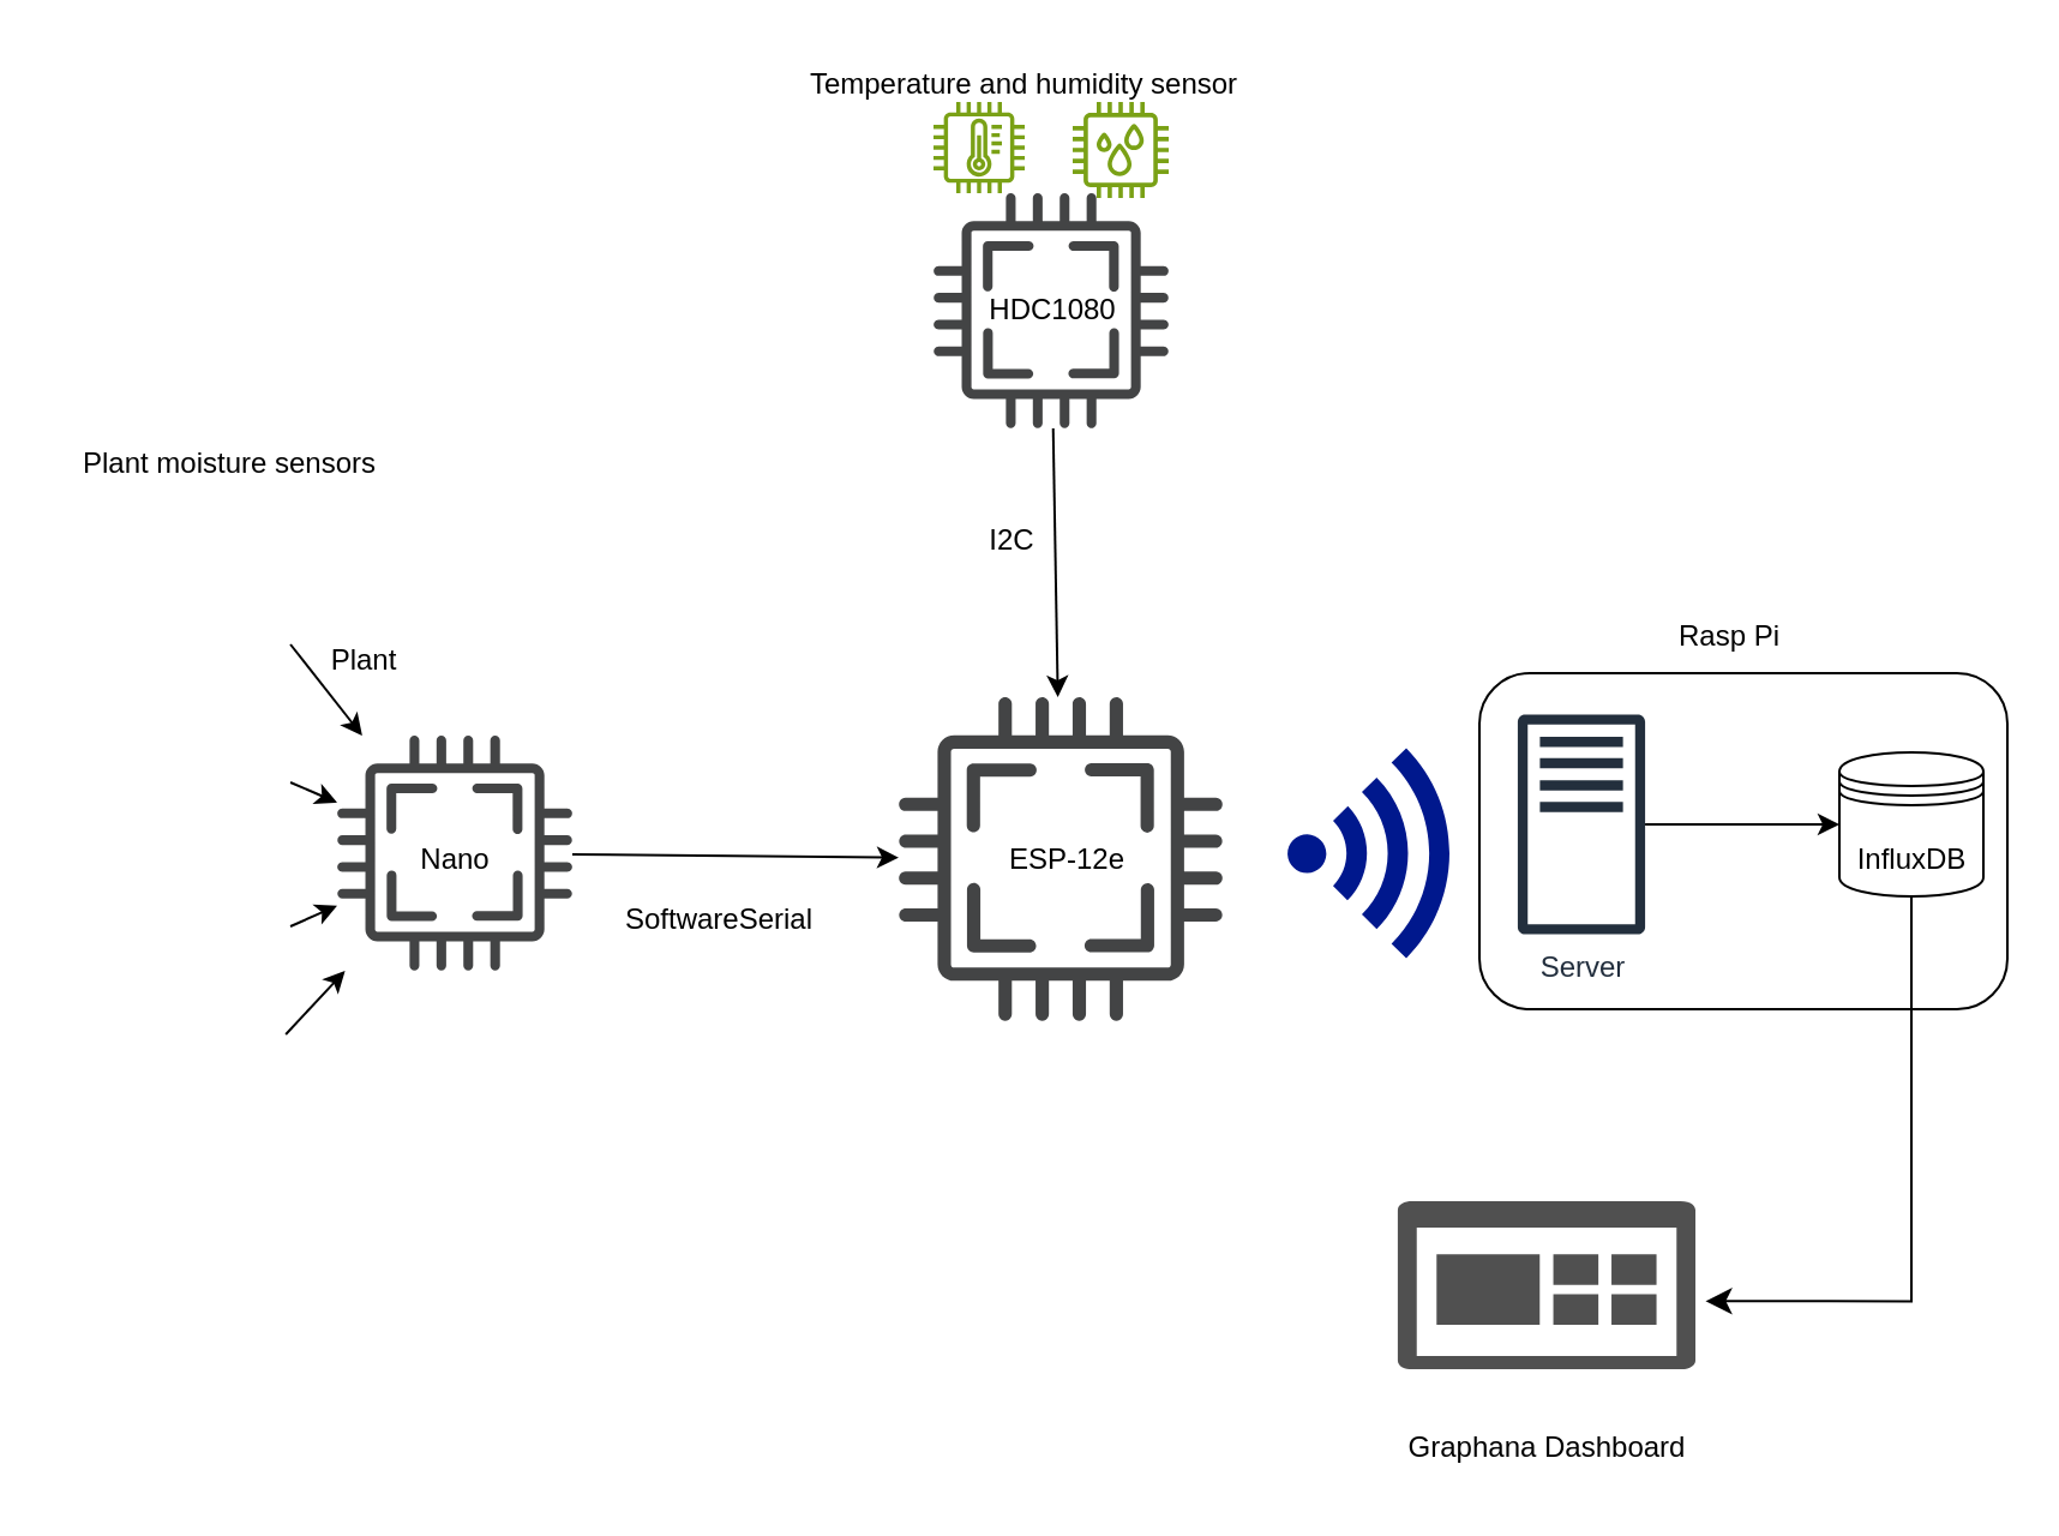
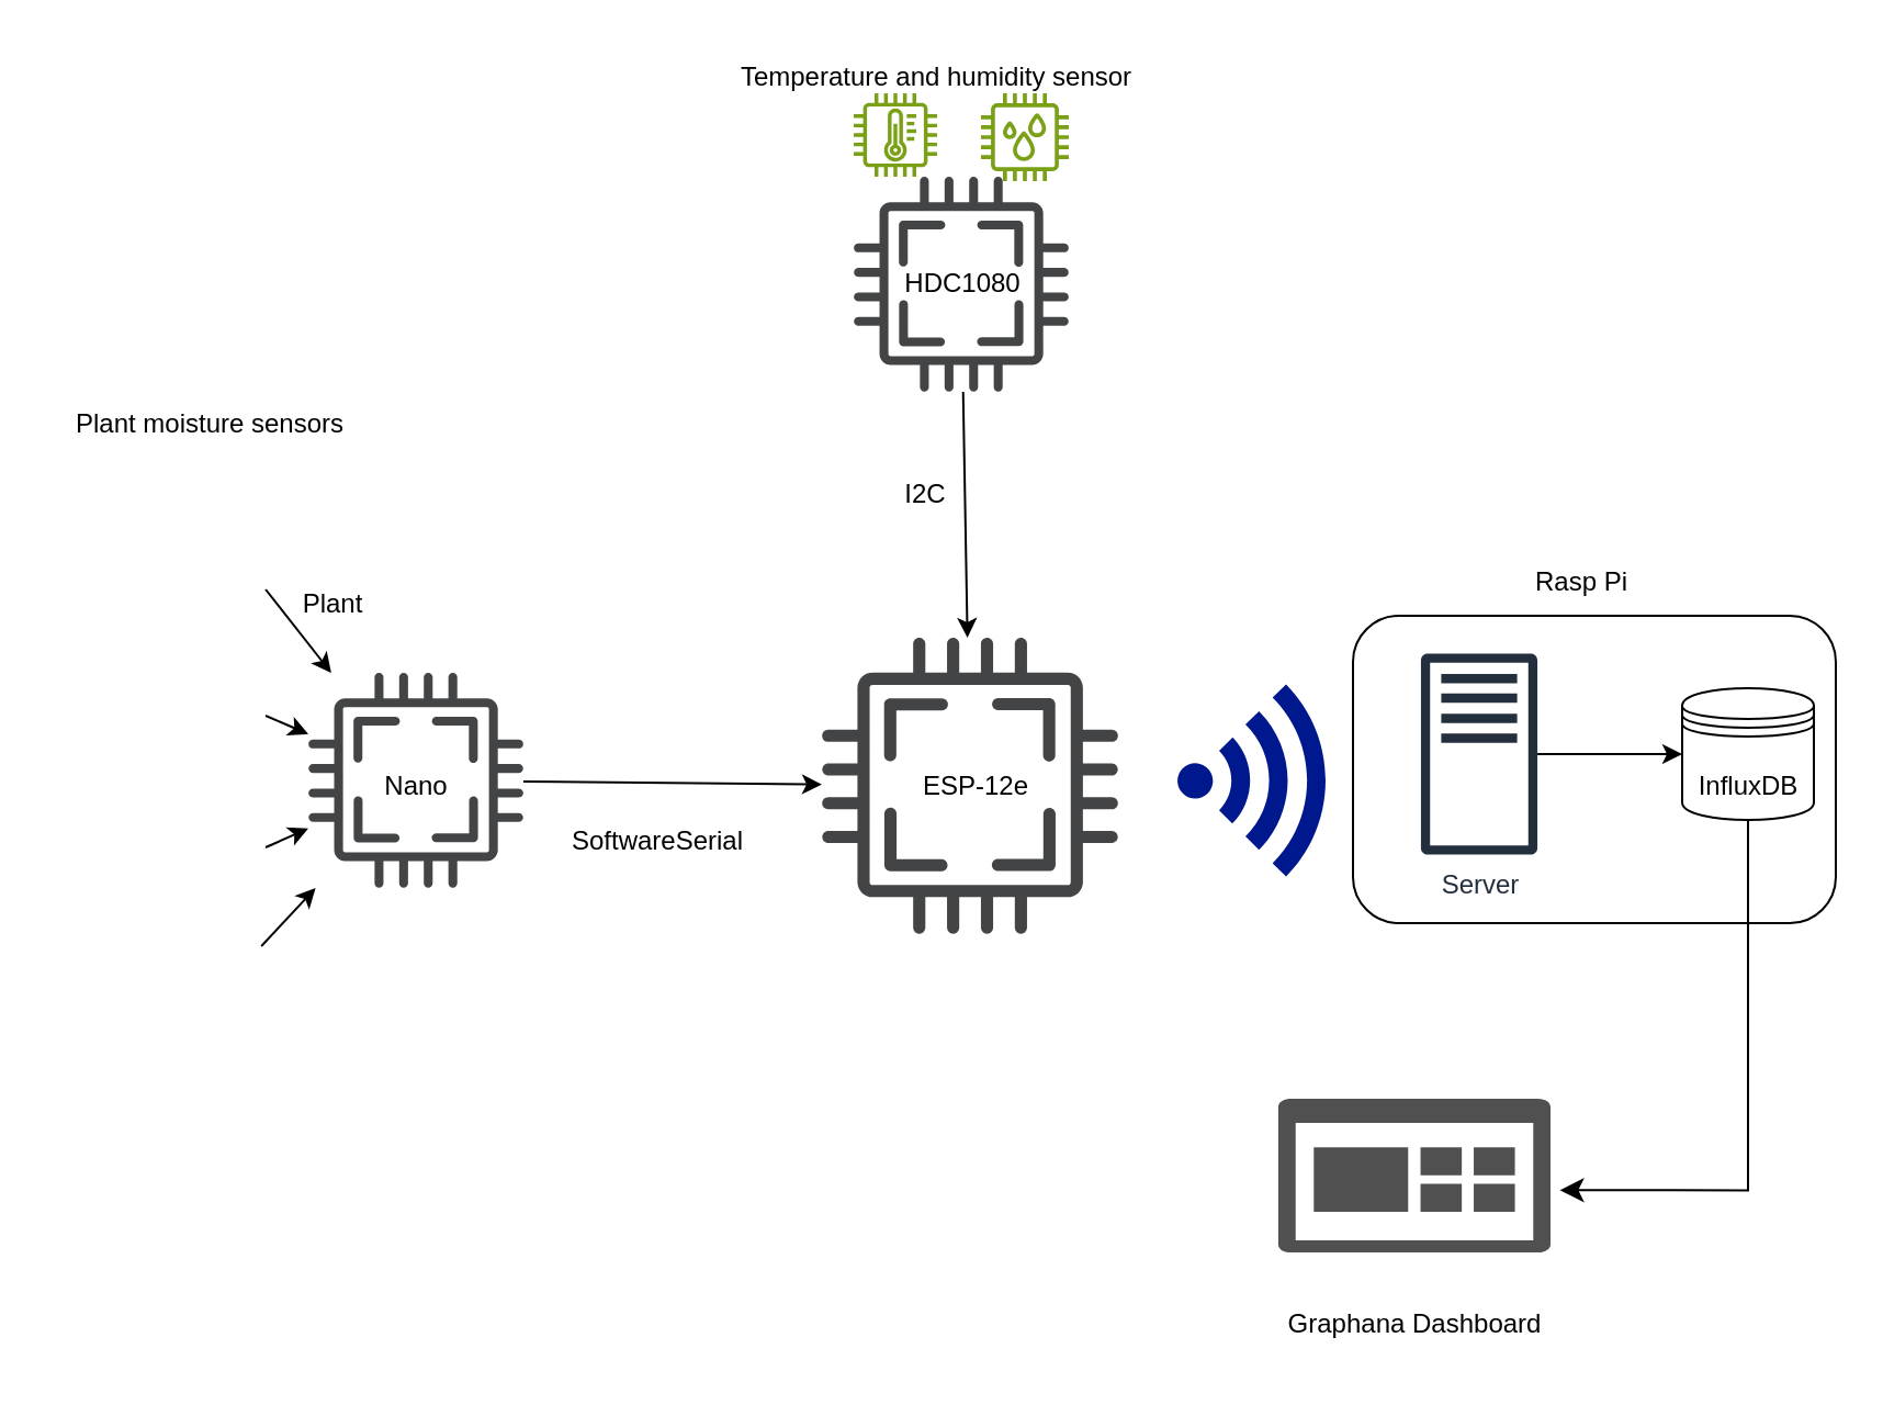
  <mxCell id="0" />
  <mxCell id="1" parent="0" />
  <mxCell id="2" value="" style="shape=image;html=1;verticalAlign=top;verticalLabelPosition=bottom;labelBackgroundColor=#ffffff;imageAspect=0;aspect=fixed;image=https://cdn0.iconfinder.com/data/icons/evericons-24px-vol-1/24/drop-128.png" vertex="1" parent="1"><mxGeometry x="92.53" y="246" width="18" height="18" as="geometry" /></mxCell>
  <mxCell id="3" value="" style="shape=image;html=1;verticalAlign=top;verticalLabelPosition=bottom;labelBackgroundColor=#ffffff;imageAspect=0;aspect=fixed;image=https://cdn0.iconfinder.com/data/icons/green-world/80/Green_World-14-128.png" vertex="1" parent="1"><mxGeometry x="62.53" y="210" width="58" height="58" as="geometry" /></mxCell>
  <mxCell id="4" value="ESP-12e" style="text;html=1;align=center;verticalAlign=middle;resizable=0;points=[];autosize=1;strokeColor=none;fillColor=none;" vertex="1" parent="1"><mxGeometry x="409" y="342.5" width="70" height="30" as="geometry" /></mxCell>
  <mxCell id="5" value="" style="sketch=0;pointerEvents=1;shadow=0;dashed=0;html=1;strokeColor=none;fillColor=#434445;aspect=fixed;labelPosition=center;verticalLabelPosition=bottom;verticalAlign=top;align=center;outlineConnect=0;shape=mxgraph.vvd.cpu;" vertex="1" parent="1"><mxGeometry x="374" y="290" width="135" height="135" as="geometry" /></mxCell>
  <mxCell id="6" value="Nano" style="text;html=1;align=center;verticalAlign=middle;resizable=0;points=[];autosize=1;strokeColor=none;fillColor=none;" vertex="1" parent="1"><mxGeometry x="164" y="342.5" width="50" height="30" as="geometry" /></mxCell>
  <mxCell id="7" value="" style="sketch=0;pointerEvents=1;shadow=0;dashed=0;html=1;strokeColor=none;fillColor=#434445;aspect=fixed;labelPosition=center;verticalLabelPosition=bottom;verticalAlign=top;align=center;outlineConnect=0;shape=mxgraph.vvd.cpu;" vertex="1" parent="1"><mxGeometry x="140" y="306" width="98" height="98" as="geometry" /></mxCell>
  <mxCell id="8" value="SoftwareSerial" style="text;html=1;align=center;verticalAlign=middle;resizable=0;points=[];autosize=1;strokeColor=none;fillColor=none;" vertex="1" parent="1"><mxGeometry x="249" y="368" width="100" height="30" as="geometry" /></mxCell>
  <mxCell id="9" value="HDC1080" style="text;html=1;align=center;verticalAlign=middle;resizable=0;points=[];autosize=1;strokeColor=none;fillColor=none;" vertex="1" parent="1"><mxGeometry x="397.5" y="114" width="80" height="30" as="geometry" /></mxCell>
  <mxCell id="10" value="" style="sketch=0;pointerEvents=1;shadow=0;dashed=0;html=1;strokeColor=none;fillColor=#434445;aspect=fixed;labelPosition=center;verticalLabelPosition=bottom;verticalAlign=top;align=center;outlineConnect=0;shape=mxgraph.vvd.cpu;" vertex="1" parent="1"><mxGeometry x="388.5" y="80" width="98" height="98" as="geometry" /></mxCell>
  <mxCell id="11" value="I2C" style="text;html=1;align=center;verticalAlign=middle;resizable=0;points=[];autosize=1;strokeColor=none;fillColor=none;" vertex="1" parent="1"><mxGeometry x="401" y="210" width="40" height="30" as="geometry" /></mxCell>
  <mxCell id="12" value="" style="edgeStyle=none;orthogonalLoop=1;jettySize=auto;html=1;rounded=0;" edge="1" parent="1" source="7" target="5"><mxGeometry width="100" relative="1" as="geometry"><mxPoint x="226" y="390" as="sourcePoint" /><mxPoint x="326" y="390" as="targetPoint" /><Array as="points" /></mxGeometry></mxCell>
  <mxCell id="13" value="" style="edgeStyle=none;orthogonalLoop=1;jettySize=auto;html=1;rounded=0;" edge="1" parent="1" source="10" target="5"><mxGeometry width="100" relative="1" as="geometry"><mxPoint x="356" y="230" as="sourcePoint" /><mxPoint x="456" y="230" as="targetPoint" /><Array as="points" /></mxGeometry></mxCell>
  <mxCell id="14" value="" style="shape=image;html=1;verticalAlign=top;verticalLabelPosition=bottom;labelBackgroundColor=#ffffff;imageAspect=0;aspect=fixed;image=https://cdn0.iconfinder.com/data/icons/evericons-24px-vol-1/24/drop-128.png" vertex="1" parent="1"><mxGeometry x="92.53" y="320" width="18" height="18" as="geometry" /></mxCell>
  <mxCell id="15" value="" style="shape=image;html=1;verticalAlign=top;verticalLabelPosition=bottom;labelBackgroundColor=#ffffff;imageAspect=0;aspect=fixed;image=https://cdn0.iconfinder.com/data/icons/green-world/80/Green_World-14-128.png" vertex="1" parent="1"><mxGeometry x="62.53" y="284" width="58" height="58" as="geometry" /></mxCell>
  <mxCell id="16" value="" style="shape=image;html=1;verticalAlign=top;verticalLabelPosition=bottom;labelBackgroundColor=#ffffff;imageAspect=0;aspect=fixed;image=https://cdn0.iconfinder.com/data/icons/evericons-24px-vol-1/24/drop-128.png" vertex="1" parent="1"><mxGeometry x="92.53" y="392.5" width="18" height="18" as="geometry" /></mxCell>
  <mxCell id="17" value="" style="shape=image;html=1;verticalAlign=top;verticalLabelPosition=bottom;labelBackgroundColor=#ffffff;imageAspect=0;aspect=fixed;image=https://cdn0.iconfinder.com/data/icons/green-world/80/Green_World-14-128.png" vertex="1" parent="1"><mxGeometry x="62.53" y="356.5" width="58" height="58" as="geometry" /></mxCell>
  <mxCell id="18" value="" style="shape=image;html=1;verticalAlign=top;verticalLabelPosition=bottom;labelBackgroundColor=#ffffff;imageAspect=0;aspect=fixed;image=https://cdn0.iconfinder.com/data/icons/evericons-24px-vol-1/24/drop-128.png" vertex="1" parent="1"><mxGeometry x="92.53" y="466.5" width="18" height="18" as="geometry" /></mxCell>
  <mxCell id="19" value="" style="shape=image;html=1;verticalAlign=top;verticalLabelPosition=bottom;labelBackgroundColor=#ffffff;imageAspect=0;aspect=fixed;image=https://cdn0.iconfinder.com/data/icons/green-world/80/Green_World-14-128.png" vertex="1" parent="1"><mxGeometry x="62.53" y="430.5" width="58" height="58" as="geometry" /></mxCell>
  <mxCell id="20" value="Plant moisture sensors" style="text;html=1;align=center;verticalAlign=middle;resizable=0;points=[];autosize=1;strokeColor=none;fillColor=none;" vertex="1" parent="1"><mxGeometry x="20" y="178" width="150" height="30" as="geometry" /></mxCell>
- <mxCell id="21" value="&lt;div&gt;Server&lt;/div&gt;&lt;div&gt;&lt;br&gt;&lt;/div&gt;" style="sketch=0;outlineConnect=0;fontColor=#232F3E;gradientColor=none;fillColor=#232F3D;strokeColor=none;dashed=0;verticalLabelPosition=bottom;verticalAlign=top;align=center;html=1;fontSize=12;fontStyle=0;aspect=fixed;pointerEvents=1;shape=mxgraph.aws4.traditional_server;" vertex="1" parent="1"><mxGeometry x="631.96" y="297" width="53.08" height="92" as="geometry" /></mxCell>
+ <mxCell id="21" value="&lt;div&gt;Server&lt;/div&gt;&lt;div&gt;&lt;br&gt;&lt;/div&gt;" style="sketch=0;outlineConnect=0;fontColor=#232F3E;gradientColor=none;fillColor=#232F3D;strokeColor=none;dashed=0;verticalLabelPosition=bottom;verticalAlign=top;align=center;html=1;fontSize=12;fontStyle=0;aspect=fixed;pointerEvents=1;shape=mxgraph.aws4.traditional_server;" vertex="1" parent="1"><mxGeometry x="646.96" y="297" width="53.08" height="92" as="geometry" /></mxCell>
  <mxCell id="22" value="" style="sketch=0;aspect=fixed;pointerEvents=1;shadow=0;dashed=0;html=1;strokeColor=none;labelPosition=center;verticalLabelPosition=bottom;verticalAlign=top;align=center;fillColor=#00188D;shape=mxgraph.mscae.enterprise.wireless_connection" vertex="1" parent="1"><mxGeometry x="536" y="311.25" width="73.5" height="87.5" as="geometry" /></mxCell>
  <mxCell id="23" value="" style="edgeStyle=none;orthogonalLoop=1;jettySize=auto;html=1;rounded=0;exitX=1;exitY=1;exitDx=0;exitDy=0;" edge="1" parent="1" source="3" target="7"><mxGeometry width="100" relative="1" as="geometry"><mxPoint x="82.53" y="254" as="sourcePoint" /><mxPoint x="136" y="300" as="targetPoint" /><Array as="points" /></mxGeometry></mxCell>
  <mxCell id="24" value="" style="edgeStyle=none;orthogonalLoop=1;jettySize=auto;html=1;rounded=0;" edge="1" parent="1" source="15" target="7"><mxGeometry width="100" relative="1" as="geometry"><mxPoint x="192.53" y="254" as="sourcePoint" /><mxPoint x="136.53" y="339.809" as="targetPoint" /><Array as="points" /></mxGeometry></mxCell>
  <mxCell id="25" value="" style="edgeStyle=none;orthogonalLoop=1;jettySize=auto;html=1;rounded=0;exitX=1;exitY=0.5;exitDx=0;exitDy=0;" edge="1" parent="1" source="17" target="7"><mxGeometry width="100" relative="1" as="geometry"><mxPoint x="92.53" y="444" as="sourcePoint" /><mxPoint x="136.53" y="381.438" as="targetPoint" /><Array as="points" /></mxGeometry></mxCell>
  <mxCell id="26" value="" style="edgeStyle=none;orthogonalLoop=1;jettySize=auto;html=1;rounded=0;" edge="1" parent="1" source="19" target="7"><mxGeometry width="100" relative="1" as="geometry"><mxPoint x="152.53" y="504" as="sourcePoint" /><mxPoint x="136.53" y="416.176" as="targetPoint" /><Array as="points" /></mxGeometry></mxCell>
  <mxCell id="27" value="&lt;div&gt;Temperature and humidity sensor&lt;/div&gt;" style="text;html=1;align=center;verticalAlign=middle;resizable=0;points=[];autosize=1;strokeColor=none;fillColor=none;" vertex="1" parent="1"><mxGeometry x="326" y="20" width="200" height="30" as="geometry" /></mxCell>
  <mxCell id="28" value="Rasp Pi" style="text;html=1;align=center;verticalAlign=middle;resizable=0;points=[];autosize=1;strokeColor=none;fillColor=none;" vertex="1" parent="1"><mxGeometry x="685.04" y="250" width="70" height="30" as="geometry" /></mxCell>
  <mxCell id="29" value="" style="shape=datastore;whiteSpace=wrap;html=1;" vertex="1" parent="1"><mxGeometry x="766" y="313" width="60" height="60" as="geometry" /></mxCell>
  <mxCell id="30" value="InfluxDB" style="text;html=1;align=center;verticalAlign=middle;resizable=0;points=[];autosize=1;strokeColor=none;fillColor=none;" vertex="1" parent="1"><mxGeometry x="761" y="342.5" width="70" height="30" as="geometry" /></mxCell>
  <mxCell id="31" value="" style="edgeStyle=none;orthogonalLoop=1;jettySize=auto;html=1;rounded=0;entryX=0;entryY=0.5;entryDx=0;entryDy=0;" edge="1" parent="1" source="21" target="29"><mxGeometry width="100" relative="1" as="geometry"><mxPoint x="676" y="410" as="sourcePoint" /><mxPoint x="776" y="410" as="targetPoint" /><Array as="points" /></mxGeometry></mxCell>
  <mxCell id="32" value="" style="sketch=0;pointerEvents=1;shadow=0;dashed=0;html=1;strokeColor=none;labelPosition=center;verticalLabelPosition=bottom;verticalAlign=top;align=center;fillColor=#505050;shape=mxgraph.mscae.oms.dashboard" vertex="1" parent="1"><mxGeometry x="581.96" y="500" width="124.04" height="70" as="geometry" /></mxCell>
  <mxCell id="33" value="" style="edgeStyle=segmentEdgeStyle;endArrow=classic;html=1;curved=0;rounded=0;endSize=8;startSize=8;sourcePerimeterSpacing=0;targetPerimeterSpacing=0;exitX=0.5;exitY=1;exitDx=0;exitDy=0;entryX=1.034;entryY=0.595;entryDx=0;entryDy=0;entryPerimeter=0;" edge="1" parent="1" source="29" target="32"><mxGeometry width="100" relative="1" as="geometry"><mxPoint x="756" y="530" as="sourcePoint" /><mxPoint x="816" y="550" as="targetPoint" /><Array as="points"><mxPoint x="796" y="542" /></Array></mxGeometry></mxCell>
  <mxCell id="34" value="Graphana Dashboard" style="text;html=1;align=center;verticalAlign=middle;resizable=0;points=[];autosize=1;strokeColor=none;fillColor=none;" vertex="1" parent="1"><mxGeometry x="573.98" y="588" width="140" height="30" as="geometry" /></mxCell>
  <mxCell id="35" value="" style="sketch=0;outlineConnect=0;fontColor=#232F3E;gradientColor=none;fillColor=#7AA116;strokeColor=none;dashed=0;verticalLabelPosition=bottom;verticalAlign=top;align=center;html=1;fontSize=12;fontStyle=0;aspect=fixed;pointerEvents=1;shape=mxgraph.aws4.iot_thing_humidity_sensor;shadow=0;" vertex="1" parent="1"><mxGeometry x="446.5" y="42" width="40" height="40" as="geometry" /></mxCell>
  <mxCell id="36" value="" style="sketch=0;outlineConnect=0;fontColor=#232F3E;gradientColor=none;fillColor=#7AA116;strokeColor=none;dashed=0;verticalLabelPosition=bottom;verticalAlign=top;align=center;html=1;fontSize=12;fontStyle=0;aspect=fixed;pointerEvents=1;shape=mxgraph.aws4.iot_thing_temperature_sensor;" vertex="1" parent="1"><mxGeometry x="388.5" y="42" width="38" height="38" as="geometry" /></mxCell>
  <mxCell id="37" value="" style="rounded=1;whiteSpace=wrap;html=1;glass=1;fillColor=none;" vertex="1" parent="1"><mxGeometry x="616" y="280" width="220" height="140" as="geometry" /></mxCell>
  <mxCell id="38" value="Plant" style="text;html=1;align=center;verticalAlign=middle;resizable=0;points=[];autosize=1;strokeColor=none;fillColor=none;" vertex="1" parent="1"><mxGeometry x="120.53" y="260" width="60" height="30" as="geometry" /></mxCell>
